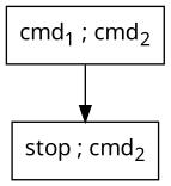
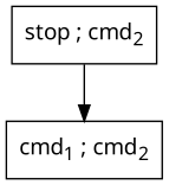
  digraph {
    node [fontname="courrier new" shape=box]
    n1 [label=<cmd<sub>1</sub> ; cmd<sub>2</sub>>]
    n2 [label=<stop ; cmd<sub>2</sub>>]
-   n1 -> n2
+   n2 -> n1
  }
